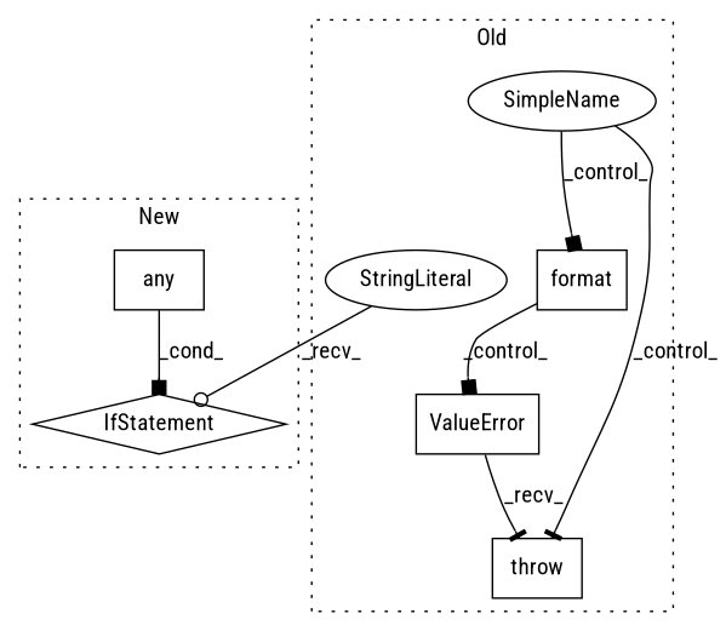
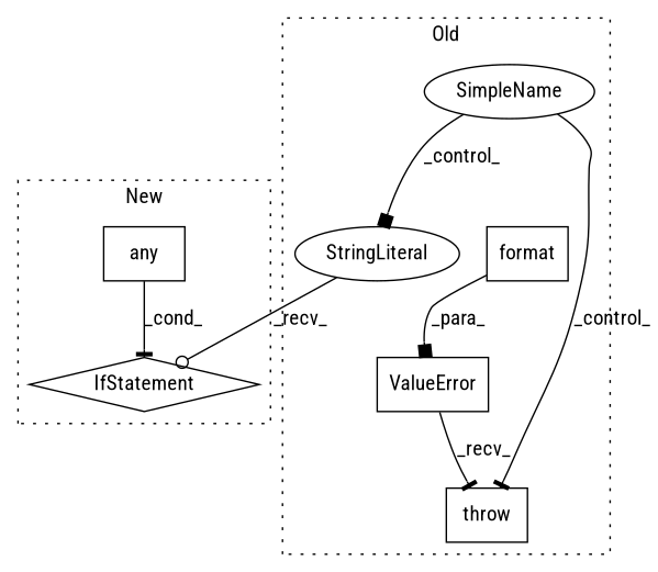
  digraph {
    fontname="Roboto Condensed"
    node [a=32 fontname="Roboto Condensed" shape=box]
    edge [arrowhead=tee fontname="Roboto Condensed"]
    n1 [l="7,1" label=format s="2414,2436"]
    n2 [a=45 l=95 label=StringLiteral s=2318 shape=ellipse]
    n3 [a=53 l=6 label=throw s=2301]
    n4 [l="11,1" label=ValueError s="2307,2437"]
    n5 [a=42 label=SimpleName shape=ellipse]
    n6 [l="4,1" label=any s="2019,2037"]
    n7 [a=25 l="4,2" label=IfStatement s="1980,2038" shape=diamond]
    subgraph cluster_1 {
      label=Old
      style=dotted
      n1
      n2
      n3
      n4
      n5
    }
    subgraph cluster_2 {
      label=New
      style=dotted
      n6
      n7
    }
-   n1 -> n4 [arrowhead=box label=_control_]
+   n1 -> n4 [arrowhead=box label=_para_]
    n2 -> n7 [arrowhead=odot label=_recv_]
    n4 -> n3 [label=_recv_]
-   n5 -> n1 [arrowhead=box label=_control_]
+   n5 -> n2 [arrowhead=box label=_control_]
    n5 -> n3 [label=_control_]
-   n6 -> n7 [arrowhead=box label=_cond_]
+   n6 -> n7 [label=_cond_]
  }
